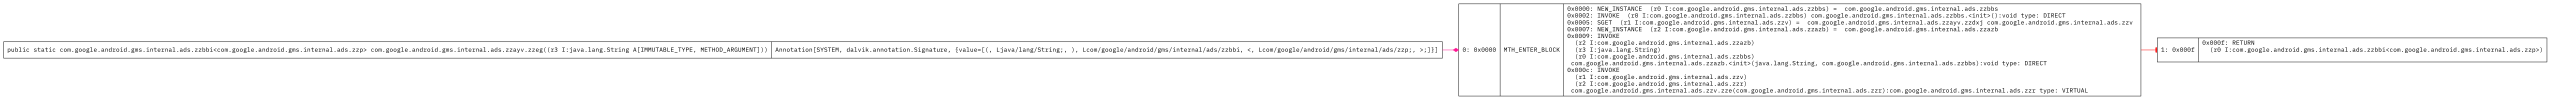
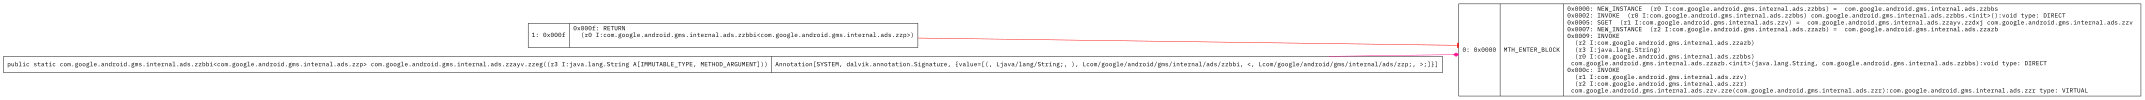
  digraph {
    rankdir=LR
    fontname="IBM Plex Mono"
    node [shape=record fontname="IBM Plex Mono"]
    edge [fontname="IBM Plex Mono"]
    n1 [label="{0\:\ 0x0000|MTH_ENTER_BLOCK\l|0x0000: NEW_INSTANCE  (r0 I:com.google.android.gms.internal.ads.zzbbs) =  com.google.android.gms.internal.ads.zzbbs \l0x0002: INVOKE  (r0 I:com.google.android.gms.internal.ads.zzbbs) com.google.android.gms.internal.ads.zzbbs.\<init\>():void type: DIRECT \l0x0005: SGET  (r1 I:com.google.android.gms.internal.ads.zzv) =  com.google.android.gms.internal.ads.zzayv.zzdxj com.google.android.gms.internal.ads.zzv \l0x0007: NEW_INSTANCE  (r2 I:com.google.android.gms.internal.ads.zzazb) =  com.google.android.gms.internal.ads.zzazb \l0x0009: INVOKE  \l  (r2 I:com.google.android.gms.internal.ads.zzazb)\l  (r3 I:java.lang.String)\l  (r0 I:com.google.android.gms.internal.ads.zzbbs)\l com.google.android.gms.internal.ads.zzazb.\<init\>(java.lang.String, com.google.android.gms.internal.ads.zzbbs):void type: DIRECT \l0x000c: INVOKE  \l  (r1 I:com.google.android.gms.internal.ads.zzv)\l  (r2 I:com.google.android.gms.internal.ads.zzr)\l com.google.android.gms.internal.ads.zzv.zze(com.google.android.gms.internal.ads.zzr):com.google.android.gms.internal.ads.zzr type: VIRTUAL \l}"]
    n2 [label="{1\:\ 0x000f|0x000f: RETURN  \l  (r0 I:com.google.android.gms.internal.ads.zzbbi\<com.google.android.gms.internal.ads.zzp\>)\l \l}"]
    n3 [label="{public static com.google.android.gms.internal.ads.zzbbi\<com.google.android.gms.internal.ads.zzp\> com.google.android.gms.internal.ads.zzayv.zzeg((r3 I:java.lang.String A[IMMUTABLE_TYPE, METHOD_ARGUMENT]))  | Annotation[SYSTEM, dalvik.annotation.Signature, \{value=[(, Ljava\/lang\/String;, ), Lcom\/google\/android\/gms\/internal\/ads\/zzbbi, \<, Lcom\/google\/android\/gms\/internal\/ads\/zzp;, \>;]\}]\l}"]
-   n1 -> n2 [color=red arrowhead=tee]
+   n2 -> n1 [color=red arrowhead=tee]
    n3 -> n1 [color=deeppink arrowhead=diamond]
  }
